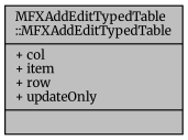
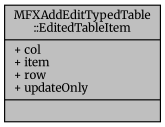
  digraph {
    fontname=Merriweather
-   n1 [color=black fillcolor=grey75 fontcolor=black fontname=Merriweather fontsize=10 height=0.2 label="{MFXAddEditTypedTable\l::MFXAddEditTypedTable\n|+ col\l+ item\l+ row\l+ updateOnly\l|}" shape=record style=filled width=0.4]
+   n1 [color=black fillcolor=grey75 fontcolor=black fontname=Merriweather fontsize=10 height=0.2 label="{MFXAddEditTypedTable\l::EditedTableItem\n|+ col\l+ item\l+ row\l+ updateOnly\l|}" shape=record style=filled width=0.4]
  }
